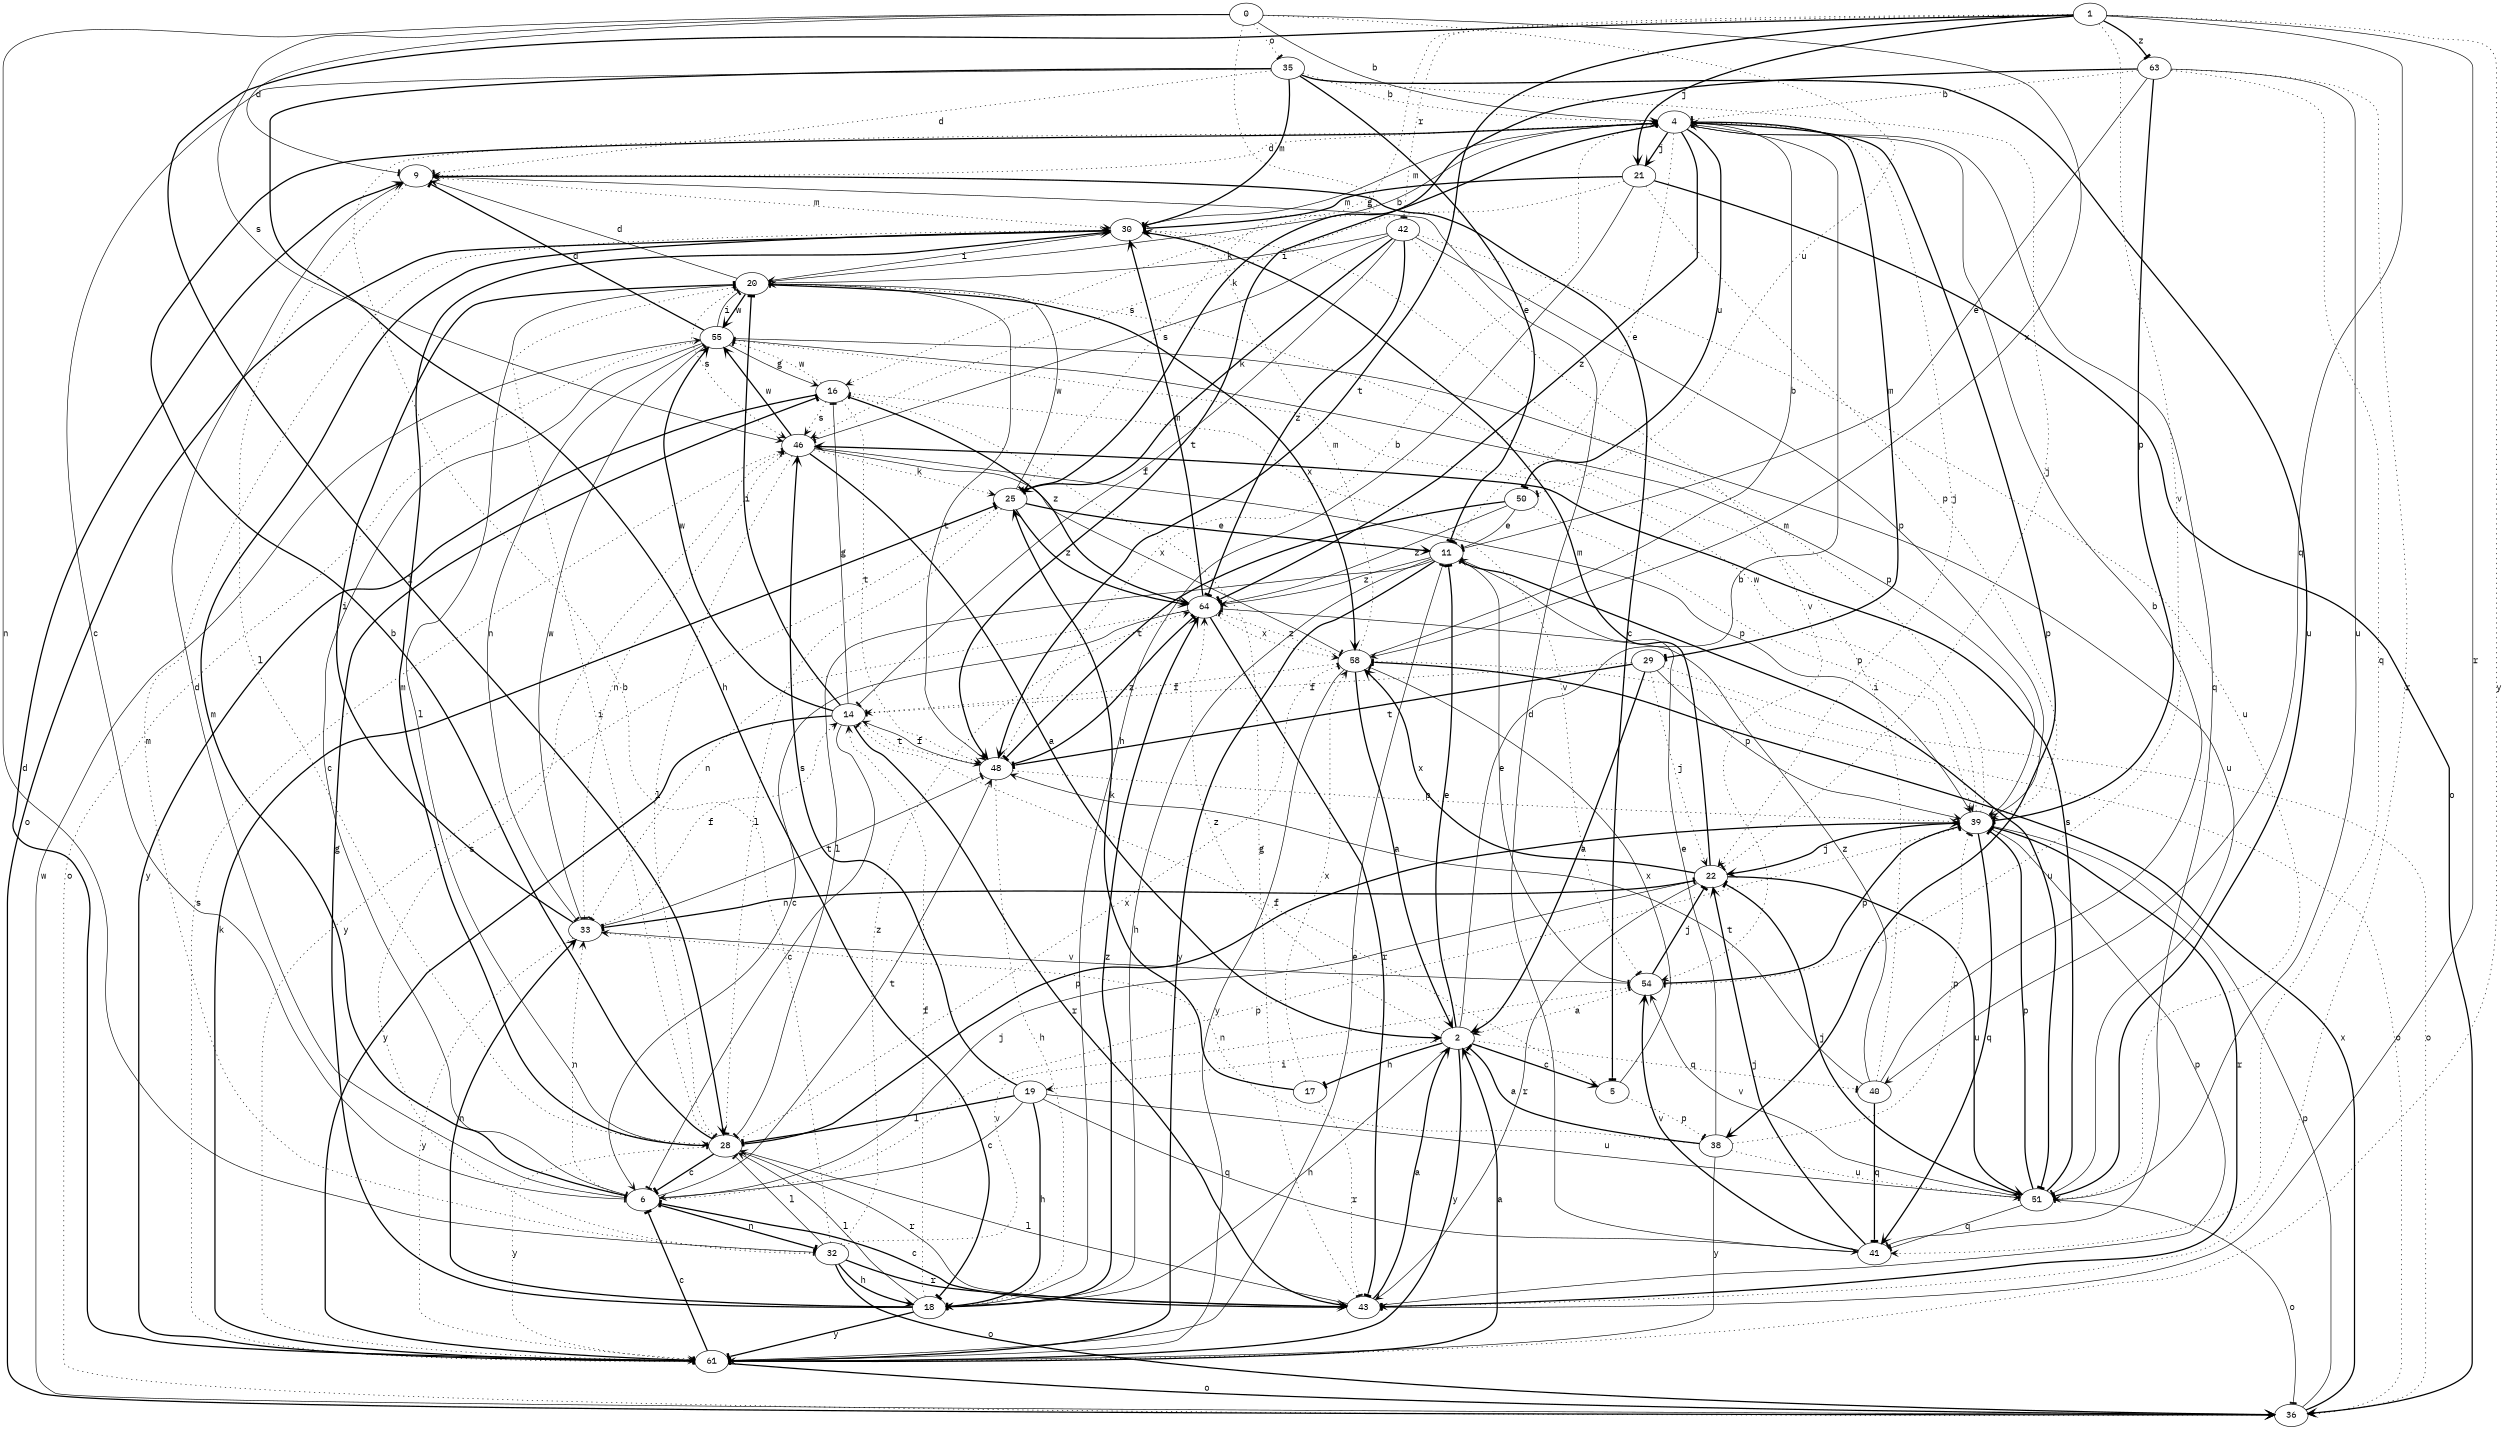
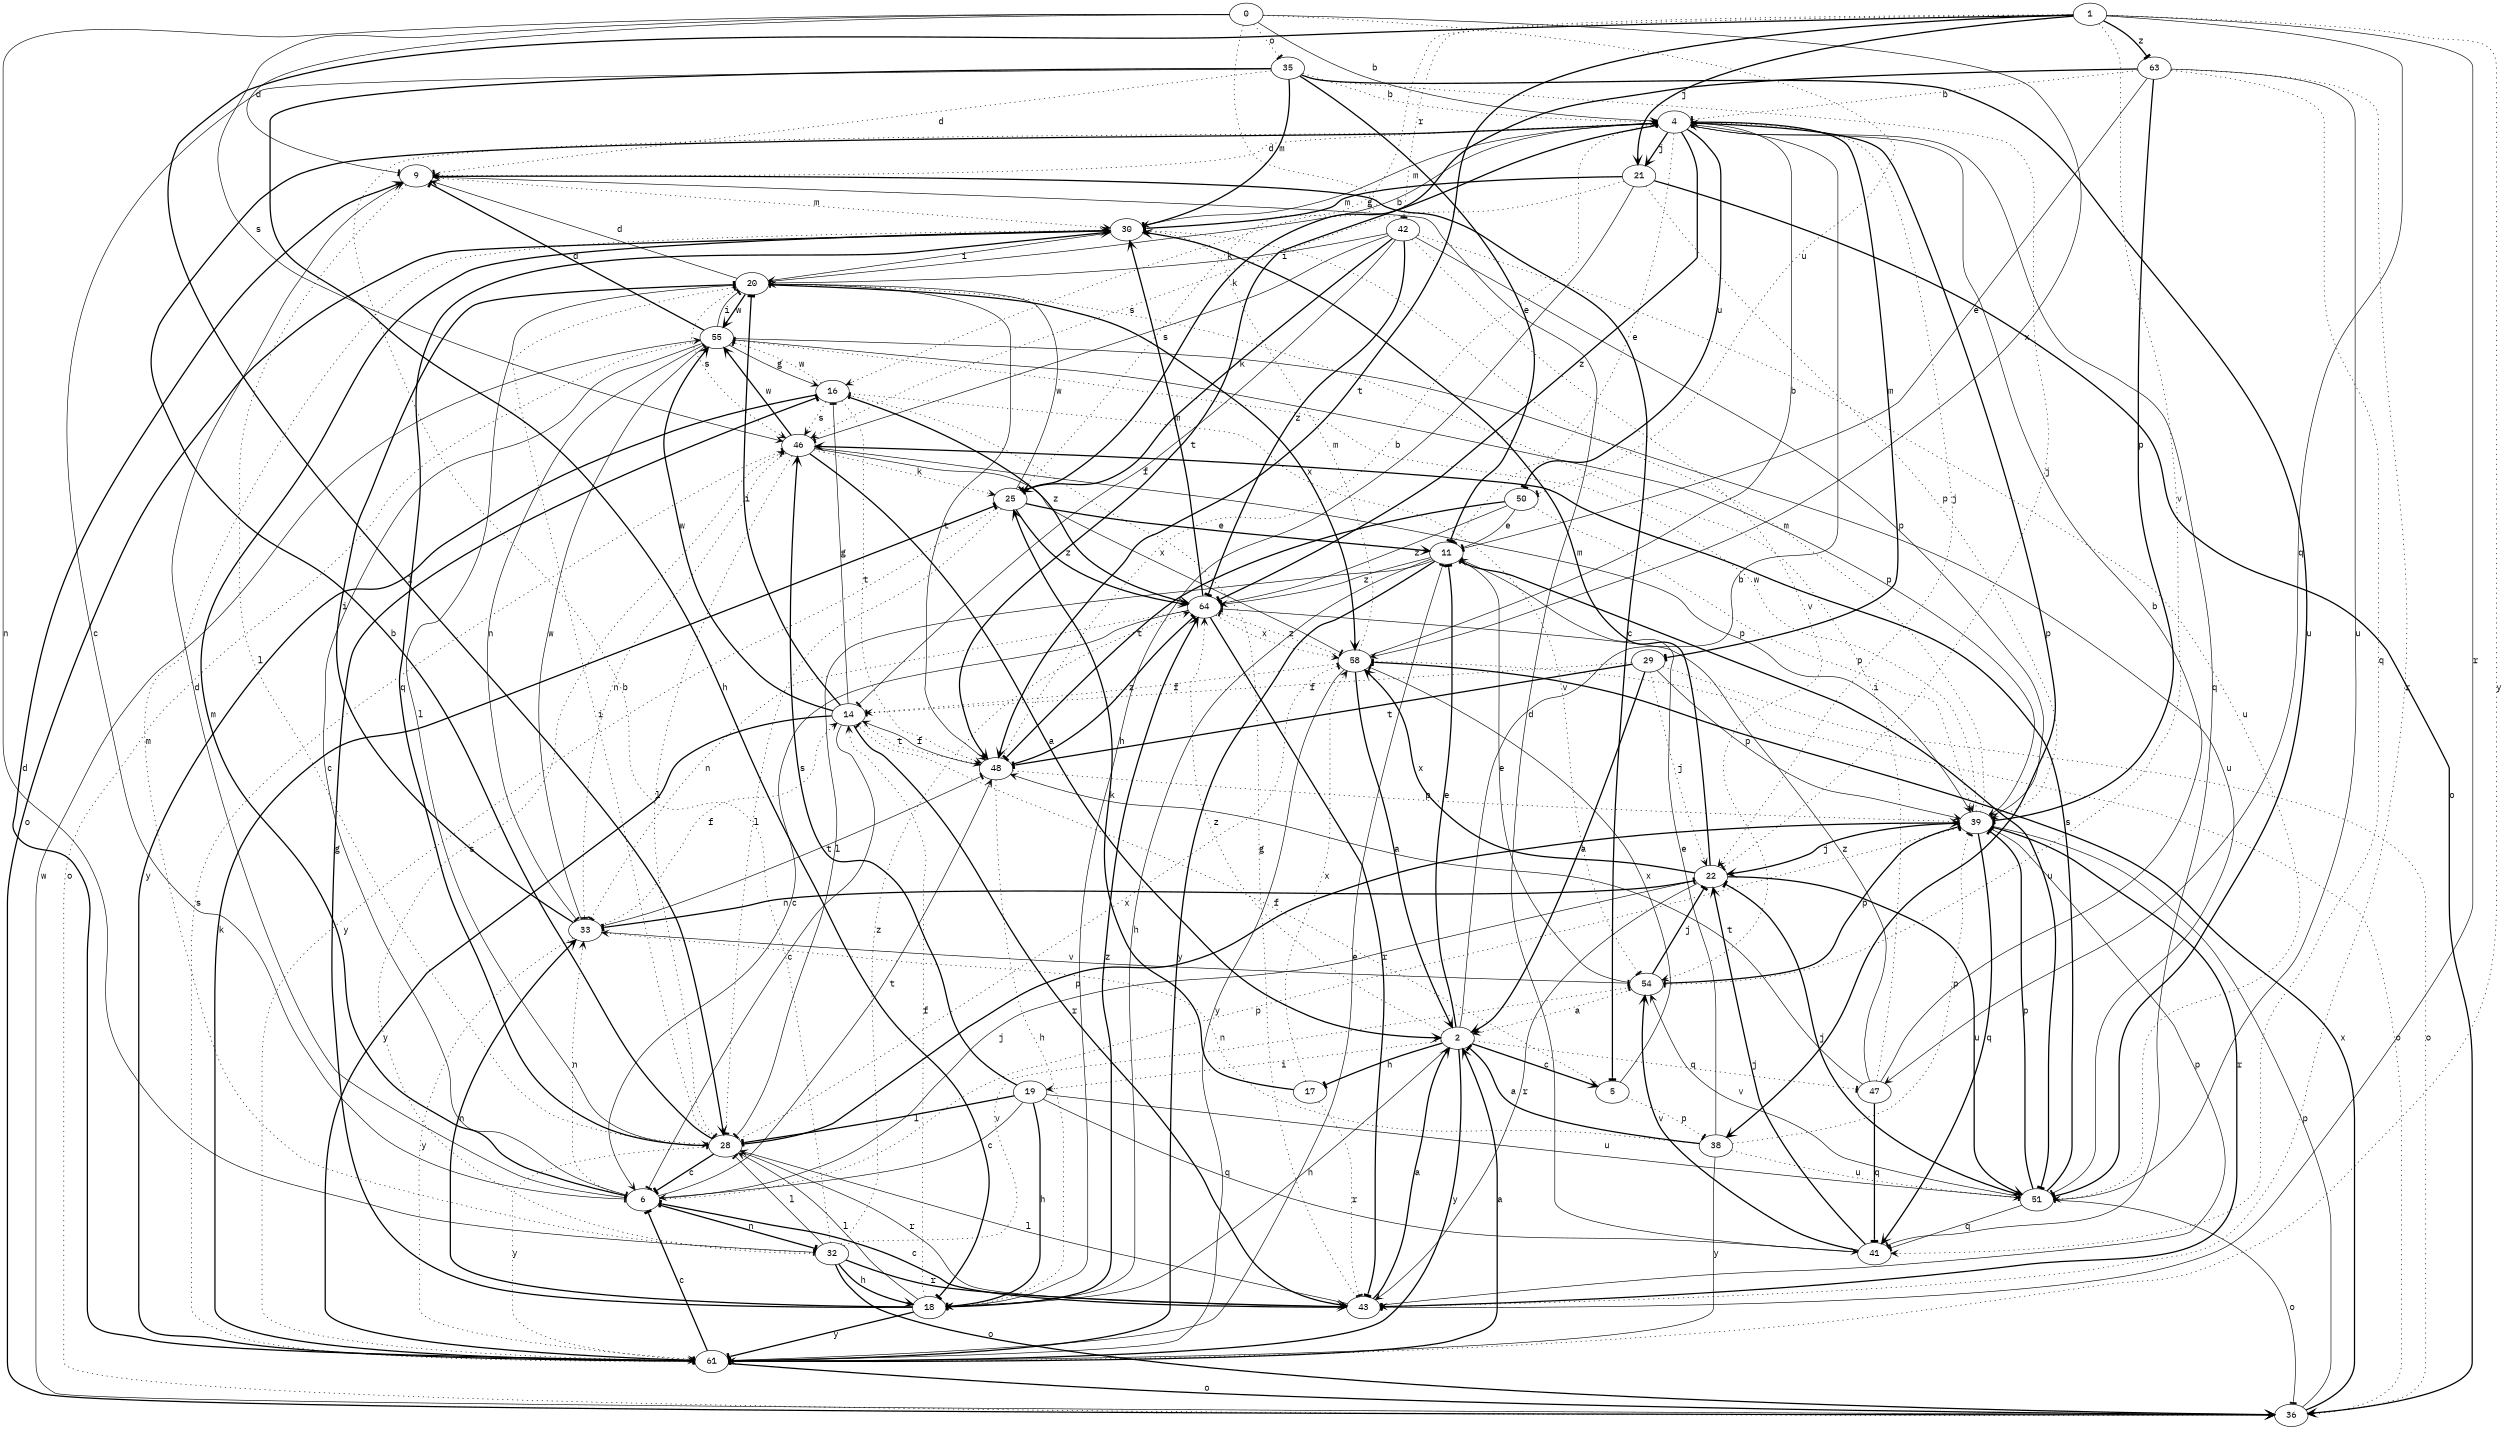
  strict digraph {
    fontname="IBM Plex Mono"
    node [fontname="IBM Plex Mono"]
    edge [arrowhead=tee fontname="IBM Plex Mono" style=bold]
    0
    4
    9
    25
    32
    35
    46
    50
    58
    21
    48
    11
    64
    22
    29
    30
    38
    41
    28
    5
    61
    20
    43
    54
    18
    36
    6
    51
    2
    33
    39
    55
    14
    1
    16
-   40
+   40 [label=47]
    42
    63
    17
    19
    0 -> 4 [arrowhead=vee label=b style=solid]
    0 -> 9 [label=d style=solid]
    0 -> 25 [label=k style=dotted]
    0 -> 32 [label=n style=solid]
    0 -> 35 [label=o style=dotted]
    0 -> 46 [arrowhead=vee label=s style=solid]
    0 -> 50 [label=u style=dotted]
    0 -> 58 [arrowhead=vee label=x style=solid]
    4 -> 9 [arrowhead=vee label=d style=dotted]
    4 -> 50 [label=u]
    4 -> 21 [arrowhead=vee label=j]
    4 -> 48 [arrowhead=vee label=t]
    4 -> 11 [label=e style=dotted]
    4 -> 64 [label=z]
    4 -> 22 [arrowhead=vee label=j style=dotted]
    4 -> 29 [label=m]
    4 -> 30 [arrowhead=vee label=m style=solid]
    4 -> 38 [arrowhead=vee label=p]
    4 -> 41 [label=q style=solid]
    9 -> 30 [arrowhead=vee label=m style=dotted]
    9 -> 28 [arrowhead=vee label=l style=dotted]
    9 -> 5 [label=c]
    25 -> 11 [arrowhead=vee label=e]
    25 -> 64 [arrowhead=vee label=z]
    25 -> 28 [label=l style=dotted]
    25 -> 61 [arrowhead=vee label=y style=dotted]
    25 -> 20 [label=w style=solid]
    32 -> 4 [arrowhead=vee label=b style=dotted]
    32 -> 46 [arrowhead=vee label=s style=dotted]
    32 -> 64 [arrowhead=vee label=z style=dotted]
    32 -> 30 [arrowhead=vee label=m style=dotted]
    32 -> 28 [label=l style=solid]
    32 -> 43 [arrowhead=vee label=r]
    32 -> 54 [label=v style=dotted]
    32 -> 18 [arrowhead=vee label=h]
    32 -> 36 [arrowhead=vee label=o]
    35 -> 4 [arrowhead=vee label=b style=dotted]
    35 -> 9 [label=d style=dotted]
    35 -> 11 [label=e]
    35 -> 22 [label=j style=dotted]
    35 -> 30 [label=m]
    35 -> 18 [label=h]
    35 -> 6 [label=c style=solid]
    35 -> 51 [label=u]
    46 -> 25 [arrowhead=vee label=k style=dotted]
    46 -> 58 [label=x style=solid]
    46 -> 28 [label=l style=dotted]
    46 -> 2 [arrowhead=vee label=a]
    46 -> 33 [label=n style=dotted]
    46 -> 39 [arrowhead=vee label=p style=solid]
    46 -> 55 [arrowhead=vee label=w]
    50 -> 48 [label=t]
    50 -> 11 [label=e style=solid]
    50 -> 64 [label=z style=solid]
    50 -> 39 [arrowhead=vee label=p style=dotted]
    58 -> 4 [arrowhead=vee label=b style=solid]
    58 -> 64 [label=z style=dotted]
    58 -> 30 [label=m style=dotted]
    58 -> 61 [label=y style=solid]
    58 -> 36 [arrowhead=vee label=o style=dotted]
    58 -> 2 [arrowhead=vee label=a]
    58 -> 14 [arrowhead=vee label=f style=dotted]
    21 -> 46 [arrowhead=vee label=s style=dotted]
    21 -> 30 [label=m]
    21 -> 18 [label=h style=solid]
    21 -> 36 [arrowhead=vee label=o]
    21 -> 39 [arrowhead=vee label=p style=dotted]
    48 -> 4 [label=b style=dotted]
    48 -> 64 [label=z]
    48 -> 18 [label=h style=dotted]
    48 -> 39 [label=p style=dotted]
    48 -> 14 [arrowhead=vee label=f style=solid]
    11 -> 64 [arrowhead=vee label=z style=solid]
    11 -> 28 [label=l style=solid]
    11 -> 61 [label=y]
    11 -> 18 [arrowhead=vee label=h style=solid]
    11 -> 51 [label=u]
    64 -> 58 [arrowhead=vee label=x style=dotted]
    64 -> 30 [arrowhead=vee label=m]
    64 -> 43 [label=r]
    64 -> 6 [arrowhead=vee label=c style=solid]
    64 -> 33 [label=n style=dotted]
    22 -> 58 [arrowhead=vee label=x]
    22 -> 30 [arrowhead=vee label=m]
    22 -> 43 [arrowhead=vee label=r style=solid]
    22 -> 51 [arrowhead=vee label=u]
    22 -> 33 [label=n]
    29 -> 48 [label=t]
    29 -> 22 [arrowhead=vee label=j style=dotted]
    29 -> 36 [arrowhead=vee label=o style=dotted]
    29 -> 2 [arrowhead=vee label=a]
    29 -> 39 [arrowhead=vee label=p style=solid]
    29 -> 14 [label=f style=dotted]
    30 -> 20 [arrowhead=vee label=i style=solid]
    30 -> 36 [arrowhead=vee label=o]
    38 -> 11 [arrowhead=vee label=e style=solid]
    38 -> 61 [arrowhead=vee label=y style=solid]
    38 -> 51 [arrowhead=vee label=u style=dotted]
    38 -> 2 [label=a]
    38 -> 33 [arrowhead=vee label=n style=dotted]
    38 -> 39 [label=p style=dotted]
    41 -> 9 [arrowhead=vee label=d style=solid]
    41 -> 22 [arrowhead=vee label=j]
    41 -> 54 [arrowhead=vee label=v]
    28 -> 4 [label=b]
    28 -> 58 [label=x style=dotted]
-   28 -> 30 [arrowhead=vee label=m]
+   28 -> 30 [arrowhead=vee label=q]
    28 -> 61 [label=y style=dotted]
    28 -> 20 [label=i style=dotted]
    28 -> 43 [arrowhead=vee label=r style=solid]
    28 -> 6 [label=c]
    28 -> 39 [arrowhead=vee label=p]
    5 -> 58 [label=x style=solid]
    5 -> 38 [label=p style=dotted]
    5 -> 14 [label=f style=dotted]
    61 -> 9 [arrowhead=vee label=d]
    61 -> 25 [label=k]
    61 -> 46 [label=s style=dotted]
    61 -> 11 [label=e style=solid]
    61 -> 36 [arrowhead=vee label=o]
    61 -> 6 [label=c]
    61 -> 2 [arrowhead=vee label=a]
    20 -> 4 [label=b style=solid]
    20 -> 9 [arrowhead=vee label=d style=solid]
    20 -> 46 [arrowhead=vee label=s style=dotted]
    20 -> 58 [arrowhead=vee label=x]
    20 -> 48 [arrowhead=vee label=t style=solid]
    20 -> 28 [label=l style=solid]
    20 -> 55 [arrowhead=vee label=w]
    43 -> 28 [arrowhead=vee label=l style=solid]
    43 -> 6 [label=c]
    43 -> 2 [arrowhead=vee label=a]
    43 -> 39 [label=p style=solid]
    43 -> 16 [label=g style=dotted]
    54 -> 11 [label=e style=solid]
    54 -> 22 [label=j]
    54 -> 2 [arrowhead=vee label=a style=dotted]
    54 -> 39 [label=p]
    18 -> 64 [arrowhead=vee label=z]
    18 -> 28 [arrowhead=vee label=l style=solid]
    18 -> 61 [label=y]
    18 -> 33 [arrowhead=vee label=n]
    18 -> 14 [arrowhead=vee label=f style=dotted]
    18 -> 16 [label=g]
    36 -> 58 [label=x]
    36 -> 39 [label=p style=solid]
    36 -> 55 [arrowhead=vee label=w style=solid]
    6 -> 9 [arrowhead=vee label=d style=solid]
    6 -> 32 [label=n]
    6 -> 48 [arrowhead=vee label=t style=solid]
    6 -> 22 [label=j style=solid]
    6 -> 30 [arrowhead=vee label=m]
    6 -> 33 [arrowhead=vee label=n style=dotted]
    6 -> 39 [label=p style=dotted]
    51 -> 46 [arrowhead=vee label=s]
    51 -> 22 [label=j]
    51 -> 41 [label=q style=solid]
    51 -> 54 [arrowhead=vee label=v style=solid]
    51 -> 36 [label=o style=solid]
    51 -> 39 [label=p]
    2 -> 4 [label=b style=solid]
    2 -> 11 [label=e]
    2 -> 64 [arrowhead=vee label=z style=dotted]
    2 -> 5 [arrowhead=vee label=c]
    2 -> 61 [label=y]
    2 -> 18 [arrowhead=vee label=h style=solid]
    2 -> 40 [label=q style=dotted]
    2 -> 17 [label=h]
    2 -> 19 [arrowhead=vee label=i style=dotted]
    33 -> 48 [label=t style=solid]
    33 -> 61 [arrowhead=vee label=y style=dotted]
    33 -> 20 [label=i]
    33 -> 54 [label=v style=solid]
    33 -> 55 [label=w style=solid]
    33 -> 14 [arrowhead=vee label=f style=dotted]
    39 -> 22 [arrowhead=vee label=j]
    39 -> 30 [label=m style=dotted]
    39 -> 41 [arrowhead=vee label=q]
    39 -> 43 [label=r]
    39 -> 55 [label=w style=dotted]
    55 -> 9 [label=d]
    55 -> 20 [label=i style=solid]
    55 -> 36 [arrowhead=vee label=o style=dotted]
    55 -> 6 [label=c style=solid]
    55 -> 51 [label=u style=solid]
    55 -> 33 [label=n style=solid]
    55 -> 39 [arrowhead=vee label=p style=solid]
    55 -> 16 [arrowhead=vee label=g style=solid]
    14 -> 48 [arrowhead=vee label=t style=dotted]
    14 -> 61 [label=y]
    14 -> 20 [label=i]
    14 -> 43 [arrowhead=vee label=r]
    14 -> 6 [label=c style=solid]
    14 -> 55 [arrowhead=vee label=w]
    14 -> 16 [label=g style=solid]
    1 -> 21 [arrowhead=vee label=j]
    1 -> 48 [arrowhead=vee label=t]
    1 -> 28 [arrowhead=vee label=l]
    1 -> 61 [label=y style=dotted]
    1 -> 43 [label=r style=solid]
    1 -> 54 [label=v style=dotted]
    1 -> 16 [arrowhead=vee label=g style=dotted]
    1 -> 40 [arrowhead=vee label=q style=solid]
    1 -> 42 [label=r style=dotted]
    1 -> 63 [label=z]
    16 -> 46 [arrowhead=vee label=s style=dotted]
    16 -> 48 [arrowhead=vee label=t style=dotted]
    16 -> 64 [arrowhead=vee label=z]
    16 -> 61 [label=y]
    16 -> 54 [label=v style=dotted]
    16 -> 55 [label=w style=dotted]
    40 -> 4 [arrowhead=vee label=b style=solid]
    40 -> 48 [arrowhead=vee label=t style=solid]
    40 -> 64 [label=z style=solid]
    40 -> 41 [label=q]
    40 -> 20 [arrowhead=vee label=i style=dotted]
    42 -> 25 [label=k]
    42 -> 46 [label=s style=solid]
    42 -> 64 [label=z]
    42 -> 20 [label=i style=solid]
    42 -> 54 [arrowhead=vee label=v style=dotted]
    42 -> 51 [arrowhead=vee label=u style=dotted]
    42 -> 39 [label=p style=solid]
    42 -> 14 [label=f style=solid]
    63 -> 4 [label=b style=dotted]
    63 -> 25 [arrowhead=vee label=k]
    63 -> 11 [label=e style=solid]
    63 -> 41 [arrowhead=vee label=q style=dotted]
    63 -> 43 [arrowhead=vee label=r style=dotted]
    63 -> 51 [label=u style=solid]
    63 -> 39 [label=p]
    17 -> 25 [arrowhead=vee label=k]
    17 -> 58 [arrowhead=vee label=x style=dotted]
    17 -> 43 [label=r style=dotted]
    19 -> 46 [arrowhead=vee label=s]
    19 -> 41 [arrowhead=vee label=q style=solid]
    19 -> 28 [label=l]
    19 -> 18 [label=h]
    19 -> 6 [arrowhead=vee label=c style=solid]
    19 -> 51 [label=u style=solid]
  }
